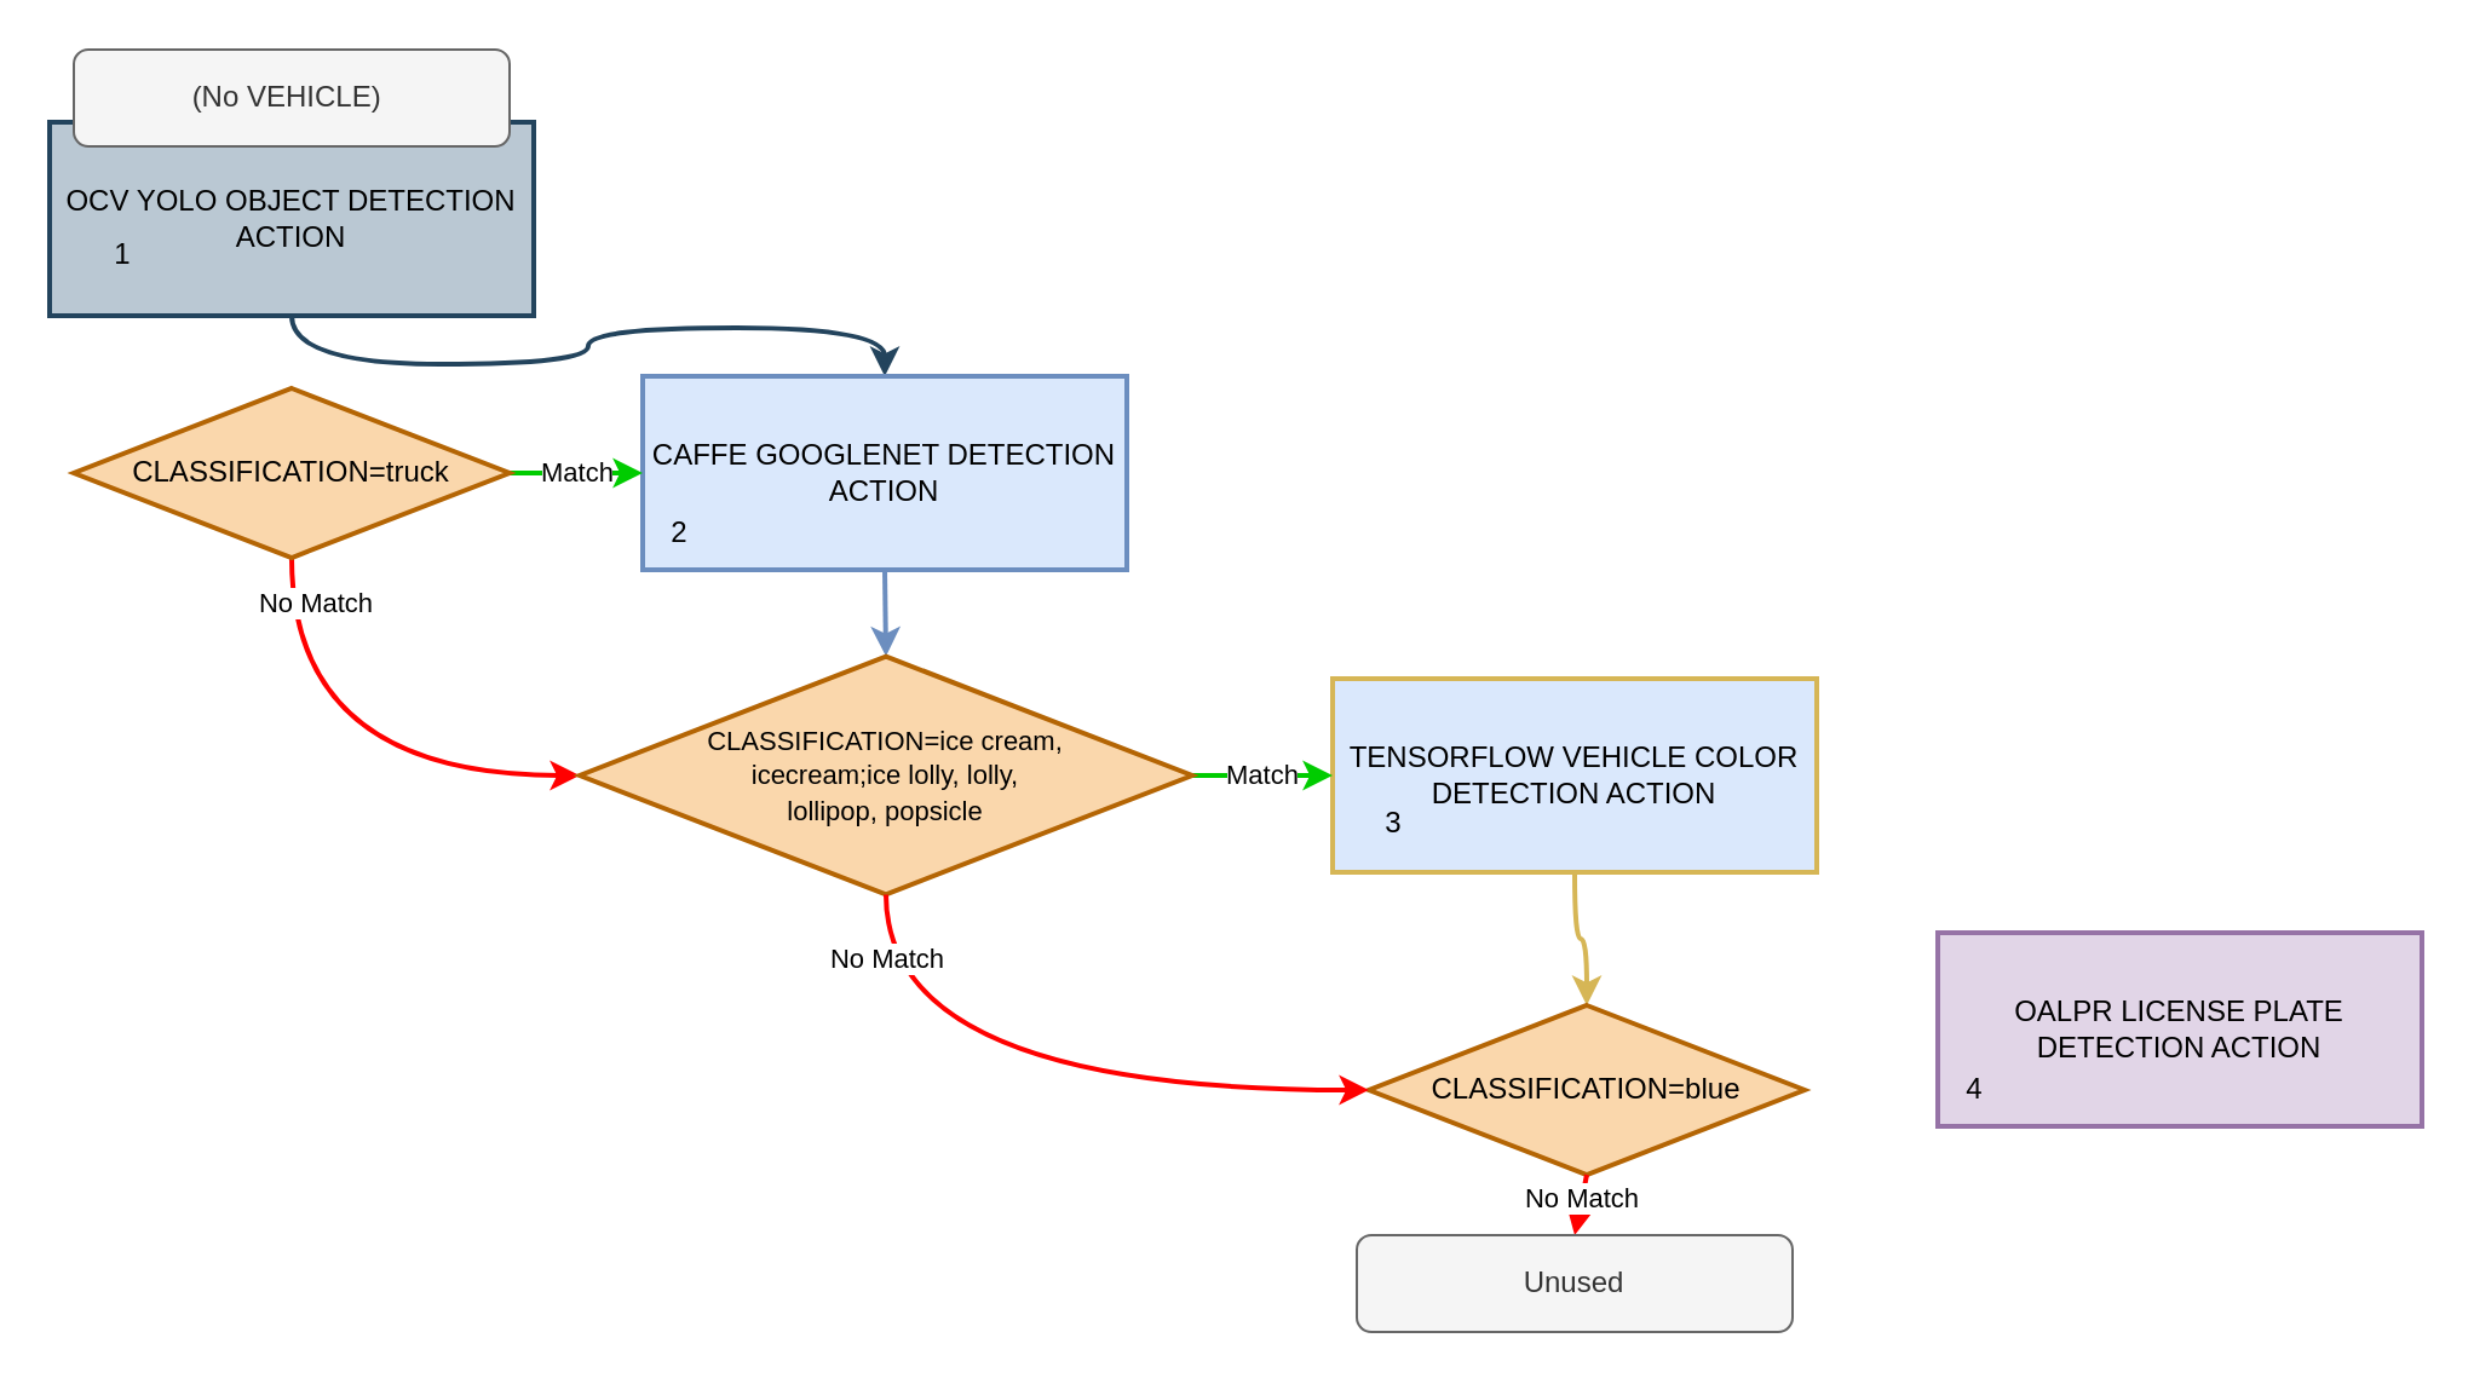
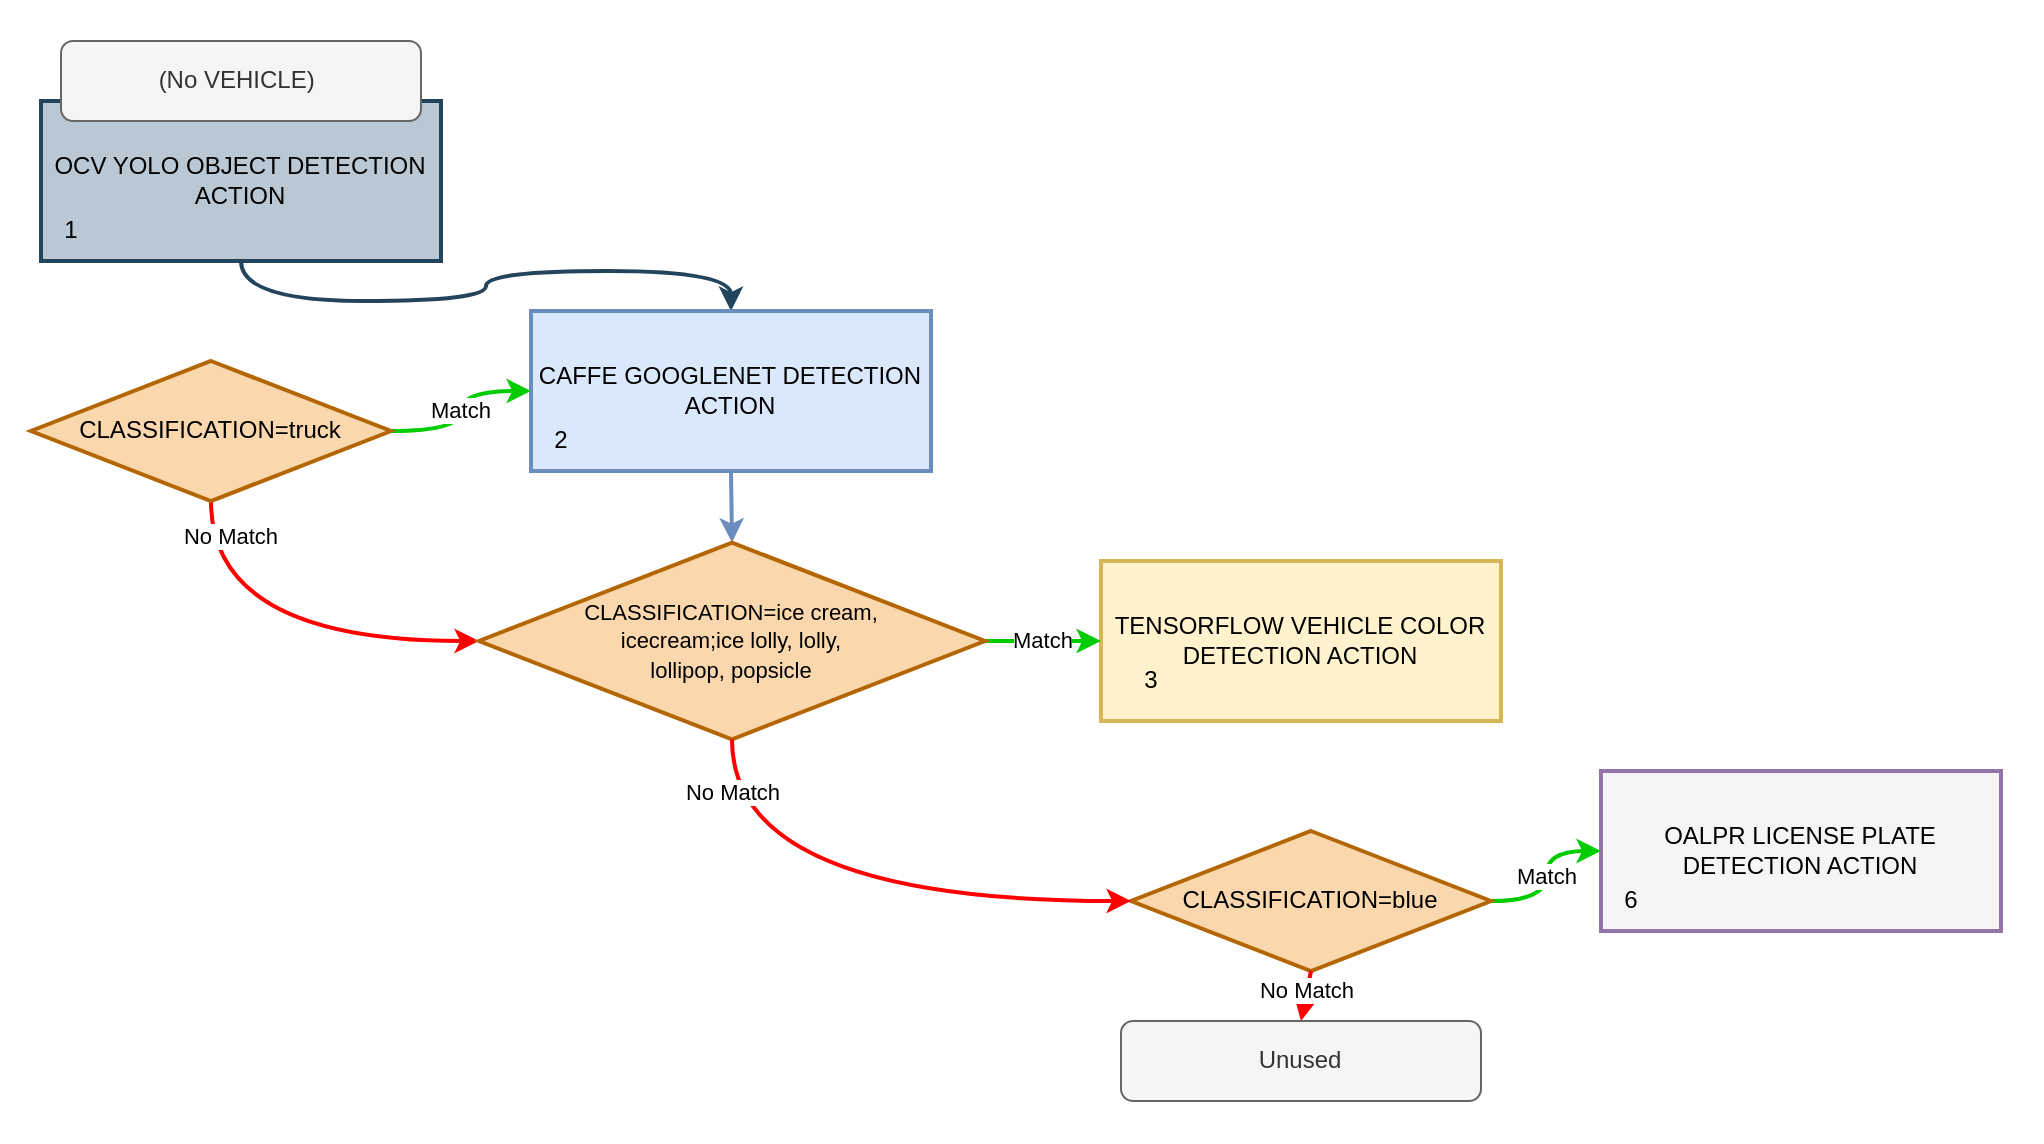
  <mxCell id="0" />
  <mxCell id="1" parent="0" />
  <mxCell id="2" style="rounded=0;orthogonalLoop=1;jettySize=auto;html=1;strokeWidth=2;fillColor=#bac8d3;strokeColor=#23445d;exitX=0.5;exitY=1;exitDx=0;exitDy=0;edgeStyle=orthogonalEdgeStyle;curved=1;" parent="1" source="3" target="5" edge="1"><mxGeometry relative="1" as="geometry"><mxPoint x="220" y="110" as="sourcePoint" /><mxPoint x="250" y="110" as="targetPoint" /></mxGeometry></mxCell>
  <mxCell id="3" value="OCV YOLO OBJECT DETECTION ACTION" style="rounded=0;whiteSpace=wrap;html=1;strokeWidth=2;fillColor=#bac8d3;strokeColor=#23445d;" parent="1" vertex="1"><mxGeometry x="20" y="50" width="200" height="80" as="geometry" /></mxCell>
  <mxCell id="4" style="rounded=0;orthogonalLoop=1;jettySize=auto;html=1;exitX=0.5;exitY=1;exitDx=0;exitDy=0;fillColor=#dae8fc;strokeColor=#6c8ebf;strokeWidth=2;entryX=0.5;entryY=0;entryDx=0;entryDy=0;entryPerimeter=0;" parent="1" source="5" target="20" edge="1"><mxGeometry relative="1" as="geometry"><mxPoint x="101.3" y="370" as="sourcePoint" /><mxPoint x="180" y="280" as="targetPoint" /></mxGeometry></mxCell>
  <mxCell id="5" value="CAFFE GOOGLENET DETECTION ACTION" style="rounded=0;whiteSpace=wrap;html=1;strokeWidth=2;fillColor=#dae8fc;strokeColor=#6c8ebf;" parent="1" vertex="1"><mxGeometry x="265" y="155" width="200" height="80" as="geometry" /></mxCell>
- <mxCell id="6" value="TENSORFLOW VEHICLE COLOR DETECTION ACTION" style="rounded=0;whiteSpace=wrap;html=1;strokeWidth=2;fillColor=#dae8fc;strokeColor=#d6b656;" parent="1" vertex="1"><mxGeometry x="550" y="280" width="200" height="80" as="geometry" /></mxCell>
- <mxCell id="7" value="OALPR LICENSE PLATE DETECTION ACTION" style="rounded=0;whiteSpace=wrap;html=1;strokeWidth=2;fillColor=#e1d5e7;strokeColor=#9673a6;" parent="1" vertex="1"><mxGeometry x="800" y="385" width="200" height="80" as="geometry" /></mxCell>
+ <mxCell id="6" value="TENSORFLOW VEHICLE COLOR DETECTION ACTION" style="rounded=0;whiteSpace=wrap;html=1;strokeWidth=2;fillColor=#fff2cc;strokeColor=#d6b656;" parent="1" vertex="1"><mxGeometry x="550" y="280" width="200" height="80" as="geometry" /></mxCell>
+ <mxCell id="7" value="OALPR LICENSE PLATE DETECTION ACTION" style="rounded=0;whiteSpace=wrap;html=1;strokeWidth=2;fillColor=#f5f5f5;strokeColor=#9673a6;" parent="1" vertex="1"><mxGeometry x="800" y="385" width="200" height="80" as="geometry" /></mxCell>
  <mxCell id="8" value="(No VEHICLE)&amp;nbsp;" style="rounded=1;whiteSpace=wrap;html=1;fillColor=#f5f5f5;fontColor=#333333;strokeColor=#666666;" parent="1" vertex="1"><mxGeometry x="30" y="20" width="180" height="40" as="geometry" /></mxCell>
  <mxCell id="9" style="edgeStyle=orthogonalEdgeStyle;rounded=0;orthogonalLoop=1;jettySize=auto;html=1;exitX=0.5;exitY=1;exitDx=0;exitDy=0;fillColor=#d5e8d4;strokeColor=#82b366;" parent="1" source="8" target="8" edge="1"><mxGeometry relative="1" as="geometry" /></mxCell>
- <mxCell id="10" style="rounded=0;orthogonalLoop=1;jettySize=auto;html=1;exitX=0.5;exitY=1;exitDx=0;exitDy=0;strokeWidth=2;fillColor=#fff2cc;strokeColor=#d6b656;edgeStyle=orthogonalEdgeStyle;curved=1;entryX=0.5;entryY=0;entryDx=0;entryDy=0;entryPerimeter=0;" parent="1" source="6" target="21" edge="1"><mxGeometry relative="1" as="geometry"><mxPoint x="610" y="760" as="sourcePoint" /><mxPoint x="595" y="240" as="targetPoint" /></mxGeometry></mxCell>
- <mxCell id="11" value="1" style="text;html=1;align=center;verticalAlign=middle;resizable=0;points=[];autosize=1;strokeColor=none;fillColor=none;" parent="1" vertex="1"><mxGeometry x="35" y="90" width="30" height="30" as="geometry" /></mxCell>
+ <mxCell id="11" value="1" style="text;html=1;align=center;verticalAlign=middle;resizable=0;points=[];autosize=1;strokeColor=none;fillColor=none;" parent="1" vertex="1"><mxGeometry x="20" y="100" width="30" height="30" as="geometry" /></mxCell>
  <mxCell id="12" value="2" style="text;html=1;align=center;verticalAlign=middle;resizable=0;points=[];autosize=1;strokeColor=none;fillColor=none;" parent="1" vertex="1"><mxGeometry x="265" y="205" width="30" height="30" as="geometry" /></mxCell>
  <mxCell id="13" value="3" style="text;html=1;align=center;verticalAlign=middle;resizable=0;points=[];autosize=1;strokeColor=none;fillColor=none;" parent="1" vertex="1"><mxGeometry x="560" y="325" width="30" height="30" as="geometry" /></mxCell>
- <mxCell id="14" value="4" style="text;html=1;align=center;verticalAlign=middle;resizable=0;points=[];autosize=1;strokeColor=none;fillColor=none;" parent="1" vertex="1"><mxGeometry x="800" y="435" width="30" height="30" as="geometry" /></mxCell>
+ <mxCell id="14" value="6" style="text;html=1;align=center;verticalAlign=middle;resizable=0;points=[];autosize=1;strokeColor=none;fillColor=none;" parent="1" vertex="1"><mxGeometry x="800" y="435" width="30" height="30" as="geometry" /></mxCell>
  <mxCell id="15" value="Match" style="rounded=0;orthogonalLoop=1;jettySize=auto;html=1;strokeWidth=2;fillColor=#d5e8d4;strokeColor=#00CC00;entryX=0;entryY=0.5;entryDx=0;entryDy=0;edgeStyle=orthogonalEdgeStyle;curved=1;exitX=1;exitY=0.5;exitDx=0;exitDy=0;exitPerimeter=0;" parent="1" source="19" target="5" edge="1"><mxGeometry relative="1" as="geometry"><mxPoint x="160" y="280" as="sourcePoint" /><mxPoint x="120" y="330" as="targetPoint" /></mxGeometry></mxCell>
  <mxCell id="16" value="No Match" style="rounded=0;orthogonalLoop=1;jettySize=auto;html=1;strokeWidth=2;fillColor=#f8cecc;strokeColor=#FF0000;exitX=0.5;exitY=1;exitDx=0;exitDy=0;exitPerimeter=0;jumpStyle=none;entryX=0;entryY=0.5;entryDx=0;entryDy=0;verticalAlign=bottom;edgeStyle=orthogonalEdgeStyle;entryPerimeter=0;curved=1;" parent="1" source="19" target="20" edge="1"><mxGeometry x="-0.733" y="10" relative="1" as="geometry"><mxPoint x="340" y="247.5" as="sourcePoint" /><mxPoint x="30" y="270" as="targetPoint" /><mxPoint as="offset" /></mxGeometry></mxCell>
  <mxCell id="17" value="Match" style="rounded=0;orthogonalLoop=1;jettySize=auto;html=1;strokeWidth=2;fillColor=#e1d5e7;strokeColor=#00CC00;exitX=1;exitY=0.5;exitDx=0;exitDy=0;entryX=0;entryY=0.5;entryDx=0;entryDy=0;exitPerimeter=0;edgeStyle=orthogonalEdgeStyle;curved=1;" parent="1" source="20" target="6" edge="1"><mxGeometry relative="1" as="geometry"><mxPoint x="65" y="550" as="sourcePoint" /><mxPoint x="80" y="770" as="targetPoint" /></mxGeometry></mxCell>
- <mxCell id="19" value="CLASSIFICATION=truck" style="strokeWidth=2;html=1;shape=mxgraph.flowchart.decision;whiteSpace=wrap;fillColor=#fad7ac;strokeColor=#b46504;" parent="1" vertex="1"><mxGeometry x="30" y="160" width="180" height="70" as="geometry" /></mxCell>
+ <mxCell id="18" value="Match" style="rounded=0;orthogonalLoop=1;jettySize=auto;html=1;strokeWidth=2;fillColor=#e1d5e7;strokeColor=#00CC00;exitX=1;exitY=0.5;exitDx=0;exitDy=0;entryX=0;entryY=0.5;entryDx=0;entryDy=0;exitPerimeter=0;edgeStyle=orthogonalEdgeStyle;curved=1;" parent="1" source="21" target="7" edge="1"><mxGeometry relative="1" as="geometry"><mxPoint x="100" y="800" as="sourcePoint" /><mxPoint x="98" y="852" as="targetPoint" /></mxGeometry></mxCell>
+ <mxCell id="19" value="CLASSIFICATION=truck" style="strokeWidth=2;html=1;shape=mxgraph.flowchart.decision;whiteSpace=wrap;fillColor=#fad7ac;strokeColor=#b46504;" parent="1" vertex="1"><mxGeometry x="15" y="180" width="180" height="70" as="geometry" /></mxCell>
  <mxCell id="20" value="&lt;font style=&quot;font-size: 11px;&quot;&gt;CLASSIFICATION=ice cream,&lt;br&gt;icecream;ice lolly, lolly,&lt;br&gt;lollipop, popsicle&lt;/font&gt;" style="strokeWidth=2;html=1;shape=mxgraph.flowchart.decision;whiteSpace=wrap;fillColor=#fad7ac;strokeColor=#b46504;" parent="1" vertex="1"><mxGeometry x="239" y="270.8" width="253" height="98.39" as="geometry" /></mxCell>
  <mxCell id="21" value="CLASSIFICATION=blue" style="strokeWidth=2;html=1;shape=mxgraph.flowchart.decision;whiteSpace=wrap;fillColor=#fad7ac;strokeColor=#b46504;" parent="1" vertex="1"><mxGeometry x="565" y="415" width="180" height="70" as="geometry" /></mxCell>
  <mxCell id="22" value="No Match" style="edgeStyle=orthogonalEdgeStyle;rounded=0;orthogonalLoop=1;jettySize=auto;html=1;strokeWidth=2;fillColor=#f8cecc;strokeColor=#FF0000;jumpStyle=none;curved=1;entryX=0;entryY=0.5;entryDx=0;entryDy=0;verticalAlign=bottom;entryPerimeter=0;exitX=0.5;exitY=1;exitDx=0;exitDy=0;exitPerimeter=0;" parent="1" source="20" target="21" edge="1"><mxGeometry x="-0.746" relative="1" as="geometry"><mxPoint x="240" y="520" as="sourcePoint" /><mxPoint x="550" y="215" as="targetPoint" /><mxPoint as="offset" /></mxGeometry></mxCell>
  <mxCell id="23" value="No Match" style="rounded=0;orthogonalLoop=1;jettySize=auto;html=1;strokeWidth=2;fillColor=#f8cecc;strokeColor=#FF0000;jumpStyle=none;exitX=0.5;exitY=1;exitDx=0;exitDy=0;exitPerimeter=0;verticalAlign=middle;labelPosition=center;verticalLabelPosition=middle;align=center;" parent="1" source="21" edge="1"><mxGeometry x="-0.2" relative="1" as="geometry"><mxPoint x="480" y="510" as="sourcePoint" /><mxPoint x="650" y="510" as="targetPoint" /><mxPoint as="offset" /></mxGeometry></mxCell>
  <mxCell id="24" value="Unused" style="rounded=1;whiteSpace=wrap;html=1;fillColor=#f5f5f5;fontColor=#333333;strokeColor=#666666;" parent="1" vertex="1"><mxGeometry x="560" y="510" width="180" height="40" as="geometry" /></mxCell>
